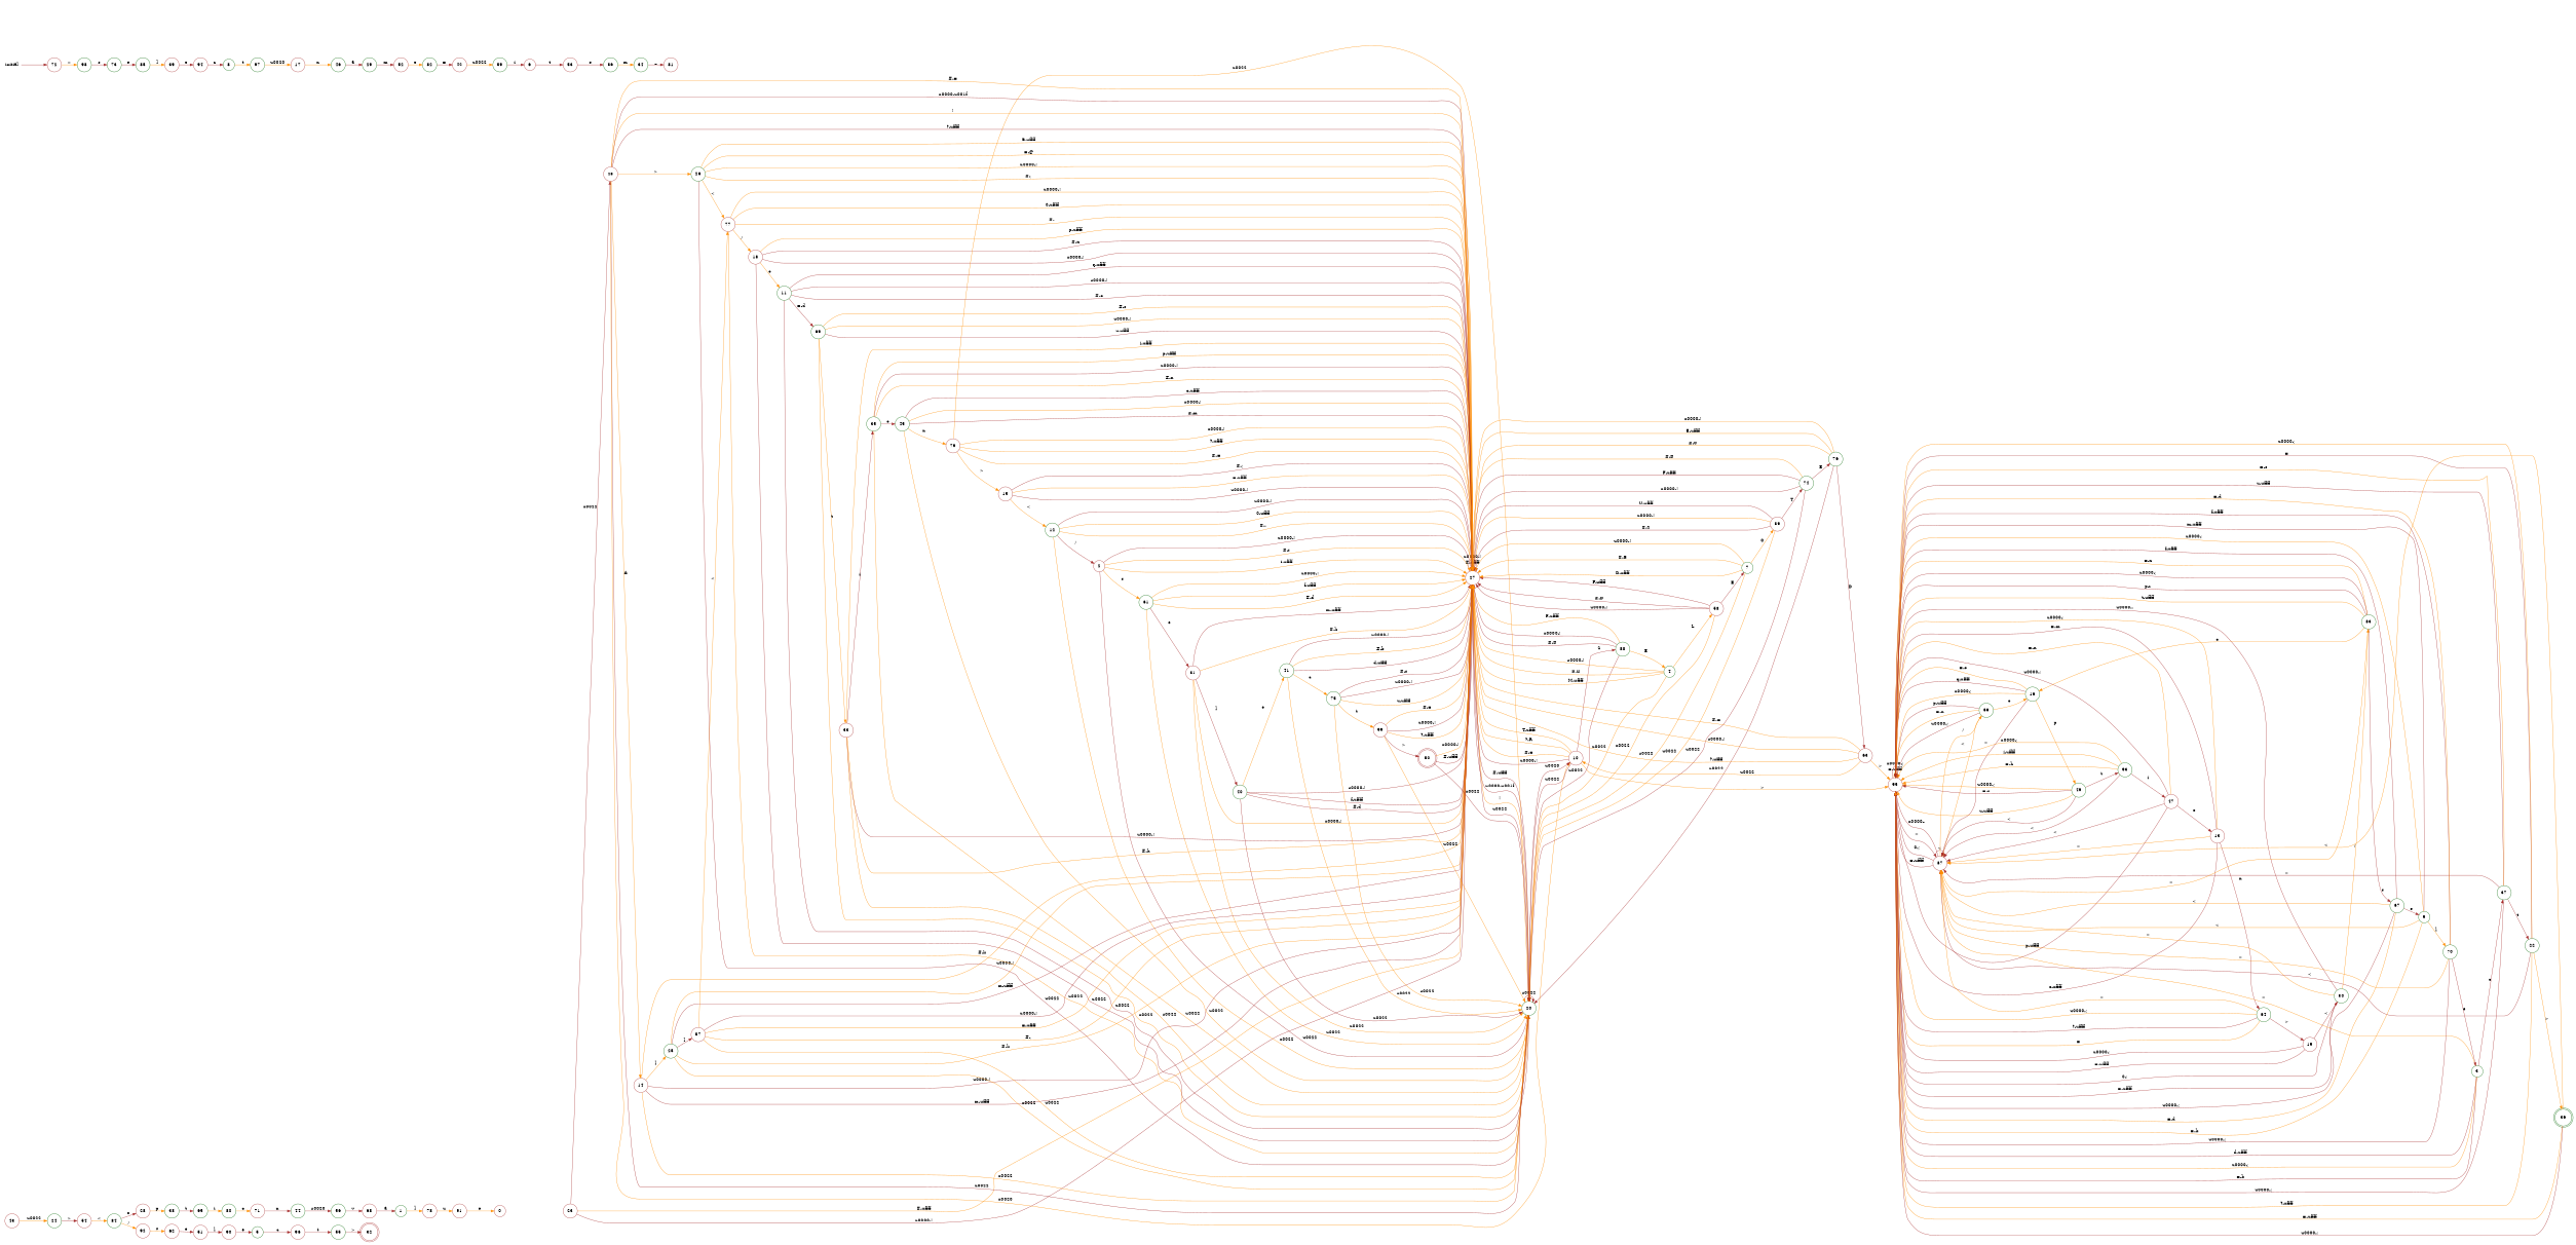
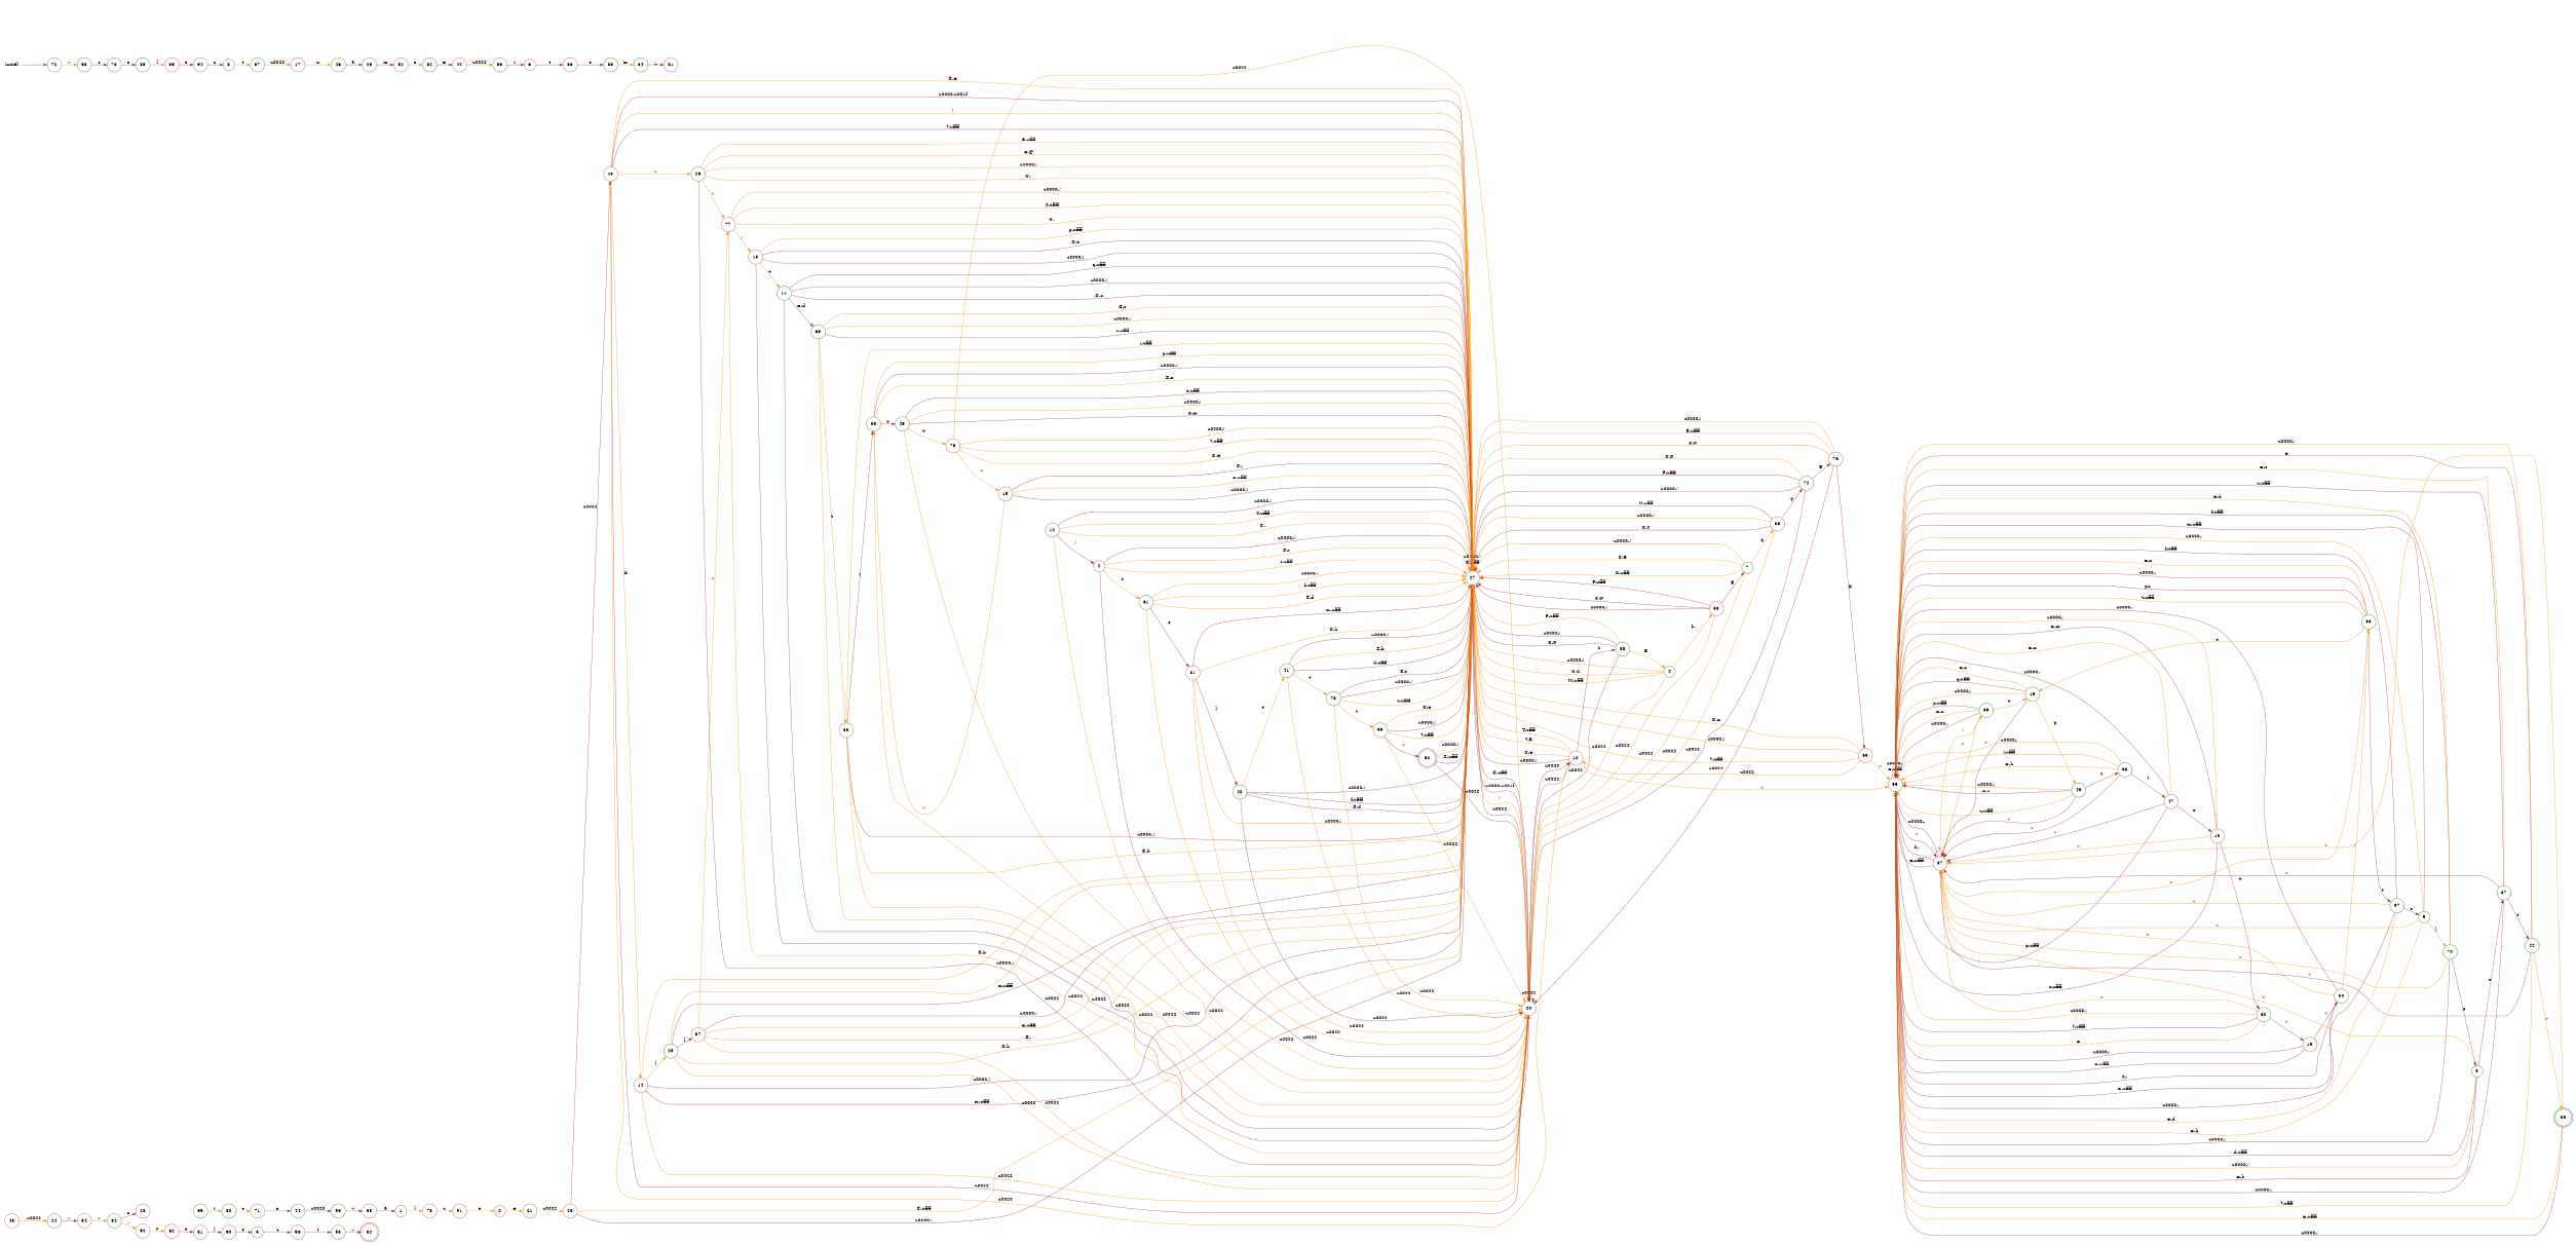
  digraph {
    rankdir=LR
    node [color=darkgreen shape=circle]
    edge [color=darkorange]
    0 [color=brown]
+   21
    23 [color=brown]
    27 [color=brown]
    48 [color=brown]
    78 [color=brown]
    1
    91 [color=brown]
    2 [color=brown]
    20
    61
    10 [color=brown]
    31 [color=brown]
    95 [color=brown]
    88
    40
    3
    37
    87 [color=brown]
    22
    66
    36 [shape=doublecircle]
    16
    4
    58 [color=brown]
    7
    89 [color=brown]
    96 [color=brown]
    5
    55
    32 [color=brown shape=doublecircle]
    6 [color=brown]
    53 [color=brown]
    86
    34
    74
    76
    8
    97
    17 [color=brown]
    46
    9
    70
    11
    69
    33 [color=brown]
    35
    12
    13 [color=brown]
-   60 [label=64]
+   60
    19 [color=brown]
    30
    14 [color=brown]
    25
    57 [color=brown]
    77 [color=brown]
    15 [color=brown]
    49
    93
    47 [color=brown]
    29
    52 [color=brown]
    18 [color=brown]
    83
    67
    26
    54 [color=brown]
    24
    84
    28 [color=brown]
    92 [color=brown]
-   38
    65
    80
    82
    42 [color=brown]
    41
    75
    45
    79 [color=brown]
    81 [color=brown]
    71 [color=brown]
    39 [color=brown]
    94 [color=brown]
    99 [color=brown]
    50 [color=brown shape=doublecircle]
    59
    43 [color=brown]
    44
    56
    68 [color=brown]
    51 [color=brown]
    90 [color=brown]
    62 [color=brown]
    63 [color=brown]
    72 [color=brown]
    98
    73
    initial [shape=plaintext]
    85
+   0 -> 21 [label="="]
+   21 -> 23 [label="\u0022"]
    23 -> 27 [label="#-\uffff"]
    23 -> 27 [color=brown label="\u0000-!"]
    23 -> 48 [color=brown label="\u0022"]
    27 -> 27 [color=brown label="#-\uffff"]
    27 -> 27 [color=brown label="\u0000-!"]
    27 -> 20 [color=brown label="\u0022"]
    48 -> 27 [label="#-="]
    48 -> 27 [color=brown label="\u0000-\u001f"]
    48 -> 27 [label="!"]
    48 -> 27 [color=brown label="?-\uffff"]
    48 -> 20 [color=brown label="\u0022"]
    48 -> 10 [label="\u0020"]
    48 -> 14 [label=A]
    48 -> 26 [label=">"]
    78 -> 91 [label=u]
    1 -> 78 [label=l]
    91 -> 0 [label=e]
    2 -> 27 [color=brown label="\u0000-!"]
    2 -> 27 [label="#-r"]
    2 -> 27 [label="t-\uffff"]
    2 -> 20 [color=brown label="\u0022"]
    2 -> 61 [label=s]
    20 -> 27 [color=brown label="#-\uffff"]
    20 -> 27 [color=brown label="\u0000-\u001f"]
    20 -> 27 [label="!"]
    20 -> 20 [color=brown label="\u0022"]
    20 -> 10 [color=brown label="\u0020"]
    61 -> 27 [label="\u0000-!"]
    61 -> 27 [label="f-\uffff"]
    61 -> 27 [label="#-d"]
    61 -> 20 [label="\u0022"]
    61 -> 31 [color=brown label=e]
    10 -> 27 [label="?-R"]
    10 -> 27 [label="#-="]
    10 -> 27 [color=brown label="\u0000-!"]
    10 -> 27 [label="T-\uffff"]
    10 -> 20 [color=brown label="\u0022"]
    10 -> 95 [label=">"]
    10 -> 88 [color=brown label=S]
    31 -> 27 [label="\u0000-!"]
    31 -> 27 [color=brown label="m-\uffff"]
    31 -> 27 [label="#-k"]
    31 -> 20 [label="\u0022"]
    31 -> 40 [color=brown label=l]
    95 -> 95 [label="=-\uffff"]
    95 -> 95 [color=brown label="\u0000-;"]
    95 -> 87 [color=brown label="<"]
    88 -> 27 [color=brown label="#-D"]
    88 -> 27 [label="F-\uffff"]
    88 -> 27 [color=brown label="\u0000-!"]
    88 -> 20 [color=brown label="\u0022"]
    88 -> 4 [label=E]
    40 -> 27 [color=brown label="\u0000-!"]
    40 -> 27 [color=brown label="f-\uffff"]
    40 -> 27 [color=brown label="#-d"]
    40 -> 20 [color=brown label="\u0022"]
    40 -> 41 [label=e]
    3 -> 95 [color=brown label="=-b"]
    3 -> 95 [color=brown label="d-\uffff"]
    3 -> 95 [label="\u0000-;"]
    3 -> 37 [color=brown label=c]
    3 -> 87 [label="<"]
    37 -> 95 [color=brown label="u-\uffff"]
    37 -> 95 [color=brown label="\u0000-;"]
    37 -> 95 [label="=-s"]
    37 -> 87 [color=brown label="<"]
    37 -> 22 [color=brown label=t]
    87 -> 95 [color=brown label="0-;"]
    87 -> 95 [color=brown label="=-\uffff"]
    87 -> 95 [color=brown label="\u0000-."]
    87 -> 87 [color=brown label="<"]
    87 -> 66 [label="/"]
    22 -> 95 [color=brown label="="]
    22 -> 95 [label="\u0000-;"]
    22 -> 95 [label="?-\uffff"]
    22 -> 87 [color=brown label="<"]
    22 -> 36 [label=">"]
    66 -> 95 [color=brown label="p-\uffff"]
    66 -> 95 [label="=-n"]
    66 -> 95 [color=brown label="\u0000-;"]
    66 -> 87 [label="<"]
    66 -> 16 [label=o]
    36 -> 95 [label="=-\uffff"]
    36 -> 95 [color=brown label="\u0000-;"]
    36 -> 87 [label="<"]
    16 -> 95 [color=brown label="q-\uffff"]
    16 -> 95 [label="=-o"]
    16 -> 95 [label="\u0000-;"]
    16 -> 87 [color=brown label="<"]
    16 -> 49 [label=p]
    4 -> 27 [label="\u0000-!"]
    4 -> 27 [label="#-K"]
    4 -> 27 [label="M-\uffff"]
    4 -> 20 [label="\u0022"]
    4 -> 58 [label=L]
    58 -> 27 [color=brown label="#-D"]
    58 -> 27 [color=brown label="F-\uffff"]
    58 -> 27 [color=brown label="\u0000-!"]
    58 -> 20 [label="\u0022"]
    58 -> 7 [color=brown label=E]
    7 -> 27 [label="\u0000-!"]
    7 -> 27 [label="#-B"]
    7 -> 27 [label="D-\uffff"]
    7 -> 20 [label="\u0022"]
    7 -> 89 [label=C]
    89 -> 27 [label="\u0000-!"]
    89 -> 27 [color=brown label="#-S"]
    89 -> 27 [color=brown label="U-\uffff"]
    89 -> 20 [label="\u0022"]
    89 -> 74 [color=brown label=T]
    96 -> 55 [color=brown label=t]
    5 -> 96 [color=brown label=c]
    55 -> 32 [color=brown label=">"]
    6 -> 53 [color=brown label=t]
    53 -> 86 [color=brown label=e]
    86 -> 34 [label=m]
    34 -> 81 [color=brown label=_]
    74 -> 27 [label="#-D"]
    74 -> 27 [color=brown label="F-\uffff"]
    74 -> 27 [color=brown label="\u0000-!"]
    74 -> 20 [color=brown label="\u0022"]
    74 -> 76 [color=brown label=E]
    76 -> 27 [label="\u0000-!"]
    76 -> 27 [label="E-\uffff"]
    76 -> 27 [label="#-C"]
    76 -> 20 [color=brown label="\u0022"]
    76 -> 63 [color=brown label=D]
    8 -> 97 [label=t]
    97 -> 17 [label="\u0020"]
    17 -> 46 [label=n]
    46 -> 29 [color=brown label=a]
    9 -> 95 [label="=-k"]
    9 -> 95 [color=brown label="m-\uffff"]
    9 -> 95 [label="\u0000-;"]
    9 -> 87 [label="<"]
    9 -> 70 [label=l]
    70 -> 95 [color=brown label="f-\uffff"]
    70 -> 95 [color=brown label="\u0000-;"]
    70 -> 95 [label="=-d"]
    70 -> 3 [color=brown label=e]
    70 -> 87 [label="<"]
    11 -> 27 [color=brown label="q-\uffff"]
    11 -> 27 [color=brown label="\u0000-!"]
    11 -> 27 [color=brown label="#-o"]
    11 -> 20 [color=brown label="\u0022"]
    11 -> 69 [color=brown label="=-d"]
    69 -> 27 [label="#-s"]
    69 -> 27 [label="\u0000-!"]
    69 -> 27 [color=brown label="u-\uffff"]
    69 -> 20 [label="\u0022"]
    69 -> 33 [label=t]
    33 -> 27 [color=brown label="\u0000-!"]
    33 -> 27 [label="#-h"]
    33 -> 27 [label="j-\uffff"]
    33 -> 20 [label="\u0022"]
    33 -> 35 [color=brown label=i]
    35 -> 27 [label="p-\uffff"]
    35 -> 27 [color=brown label="\u0000-!"]
    35 -> 27 [label="#-n"]
    35 -> 20 [label="\u0022"]
    35 -> 45 [color=brown label=o]
    12 -> 27 [color=brown label="\u0000-!"]
    12 -> 27 [label="0-\uffff"]
    12 -> 27 [label="#-."]
    12 -> 2 [color=brown label="/"]
    12 -> 20 [label="\u0022"]
    13 -> 95 [color=brown label="o-\uffff"]
    13 -> 95 [label="\u0000-;"]
    13 -> 95 [color=brown label="=-m"]
    13 -> 87 [label="<"]
    13 -> 60 [color=brown label=n]
    60 -> 95 [label="="]
    60 -> 95 [label="\u0000-;"]
    60 -> 95 [color=brown label="?-\uffff"]
    60 -> 87 [label="<"]
    60 -> 19 [color=brown label=">"]
    19 -> 95 [color=brown label="=-\uffff"]
    19 -> 95 [color=brown label="\u0000-;"]
    19 -> 30 [color=brown label="<"]
    30 -> 95 [color=brown label="0-;"]
    30 -> 95 [color=brown label="=-\uffff"]
    30 -> 95 [color=brown label="\u0000-."]
    30 -> 87 [label="<"]
    30 -> 83 [label="/"]
    14 -> 27 [color=brown label="\u0000-!"]
    14 -> 27 [color=brown label="m-\uffff"]
    14 -> 27 [label="#-k"]
    14 -> 20 [label="\u0022"]
    14 -> 25 [label=l]
    25 -> 27 [label="\u0000-!"]
    25 -> 27 [color=brown label="m-\uffff"]
    25 -> 27 [label="#-k"]
    25 -> 20 [label="\u0022"]
    25 -> 57 [color=brown label=l]
    57 -> 27 [label="=-\uffff"]
    57 -> 27 [color=brown label="\u0000-!"]
    57 -> 27 [label="#-;"]
    57 -> 20 [label="\u0022"]
    57 -> 77 [label="<"]
    77 -> 27 [label="\u0000-!"]
    77 -> 27 [label="0-\uffff"]
    77 -> 27 [label="#-."]
    77 -> 20 [label="\u0022"]
    77 -> 18 [label="/"]
    15 -> 27 [label="=-\uffff"]
    15 -> 27 [color=brown label="\u0000-!"]
    15 -> 27 [color=brown label="#-;"]
-   15 -> 12 [label="<"]
+   15 -> 35 [label="<"]
    49 -> 95 [label="u-\uffff"]
    49 -> 95 [label="\u0000-;"]
    49 -> 95 [color=brown label="=-s"]
    49 -> 87 [color=brown label="<"]
    49 -> 93 [color=brown label=t]
    93 -> 95 [label="=-h"]
    93 -> 95 [label="\u0000-;"]
    93 -> 95 [label="j-\uffff"]
    93 -> 87 [color=brown label="<"]
    93 -> 47 [color=brown label=i]
    47 -> 95 [color=brown label="p-\uffff"]
    47 -> 95 [label="=-n"]
    47 -> 95 [color=brown label="\u0000-;"]
    47 -> 87 [color=brown label="<"]
    47 -> 13 [color=brown label=o]
    29 -> 52 [color=brown label=m]
    52 -> 82 [label=e]
    18 -> 27 [label="p-\uffff"]
    18 -> 27 [color=brown label="\u0000-!"]
    18 -> 27 [color=brown label="#-n"]
    18 -> 20 [color=brown label="\u0022"]
    18 -> 11 [label=o]
    83 -> 95 [color=brown label="p-r"]
    83 -> 95 [label="t-\uffff"]
    83 -> 95 [label="=-n"]
    83 -> 95 [color=brown label="\u0000-;"]
    83 -> 87 [label="<"]
    83 -> 16 [label=o]
    83 -> 67 [color=brown label=s]
    67 -> 95 [color=brown label="f-\uffff"]
    67 -> 95 [color=brown label="\u0000-;"]
    67 -> 95 [label="=-d"]
    67 -> 87 [label="<"]
    67 -> 9 [color=brown label=e]
    26 -> 27 [label="\u0000-!"]
    26 -> 27 [label="#-;"]
    26 -> 27 [label="B-\uffff"]
    26 -> 27 [label="=-@"]
    26 -> 20 [color=brown label="\u0022"]
    26 -> 77 [label="<"]
    54 -> 84 [label="<"]
    24 -> 54 [color=brown label=">"]
    84 -> 28 [color=brown label=o]
    84 -> 92 [label="/"]
-   28 -> 38 [label=p]
    92 -> 62 [label=s]
-   38 -> 65 [color=brown label=t]
    65 -> 80 [label=i]
    80 -> 71 [label=o]
    82 -> 42 [color=brown label="="]
    42 -> 59 [label="\u0022"]
    41 -> 27 [color=brown label="\u0000-!"]
    41 -> 27 [label="#-b"]
    41 -> 27 [color=brown label="d-\uffff"]
    41 -> 20 [label="\u0022"]
    41 -> 75 [label=c]
    75 -> 27 [color=brown label="#-s"]
    75 -> 27 [color=brown label="\u0000-!"]
    75 -> 27 [label="u-\uffff"]
    75 -> 20 [label="\u0022"]
    75 -> 99 [label=t]
    45 -> 27 [color=brown label="o-\uffff"]
    45 -> 27 [label="\u0000-!"]
    45 -> 27 [color=brown label="#-m"]
    45 -> 20 [label="\u0022"]
    45 -> 79 [label=n]
    79 -> 27 [label="#-="]
    79 -> 27 [label="\u0000-!"]
    79 -> 27 [label="?-\uffff"]
    79 -> 20 [label="\u0022"]
    79 -> 15 [label=">"]
    71 -> 44 [color=brown label=n]
    39 -> 94 [color=brown label=e]
    94 -> 8 [color=brown label=c]
    99 -> 27 [label="#-="]
    99 -> 27 [color=brown label="\u0000-!"]
    99 -> 27 [label="?-\uffff"]
    99 -> 20 [label="\u0022"]
    99 -> 50 [color=brown label=">"]
    50 -> 27 [color=brown label="#-\uffff"]
    50 -> 27 [label="\u0000-!"]
    50 -> 20 [color=brown label="\u0022"]
    59 -> 6 [color=brown label=i]
    43 -> 24 [label="\u0022"]
    44 -> 56 [color=brown label="\u0020"]
    56 -> 68 [color=brown label=v]
    68 -> 1 [color=brown label=a]
    51 -> 90 [color=brown label=l]
    90 -> 5 [color=brown label=e]
    62 -> 51 [color=brown label=e]
    63 -> 27 [label="#-="]
    63 -> 27 [label="\u0000-!"]
    63 -> 27 [label="?-\uffff"]
    63 -> 10 [label="\u0022"]
    63 -> 95 [label=">"]
    72 -> 98 [label="<"]
    98 -> 73 [color=brown label=s]
    73 -> 85 [color=brown label=e]
    initial -> 72 [color=brown]
    85 -> 39 [label=l]
  }
